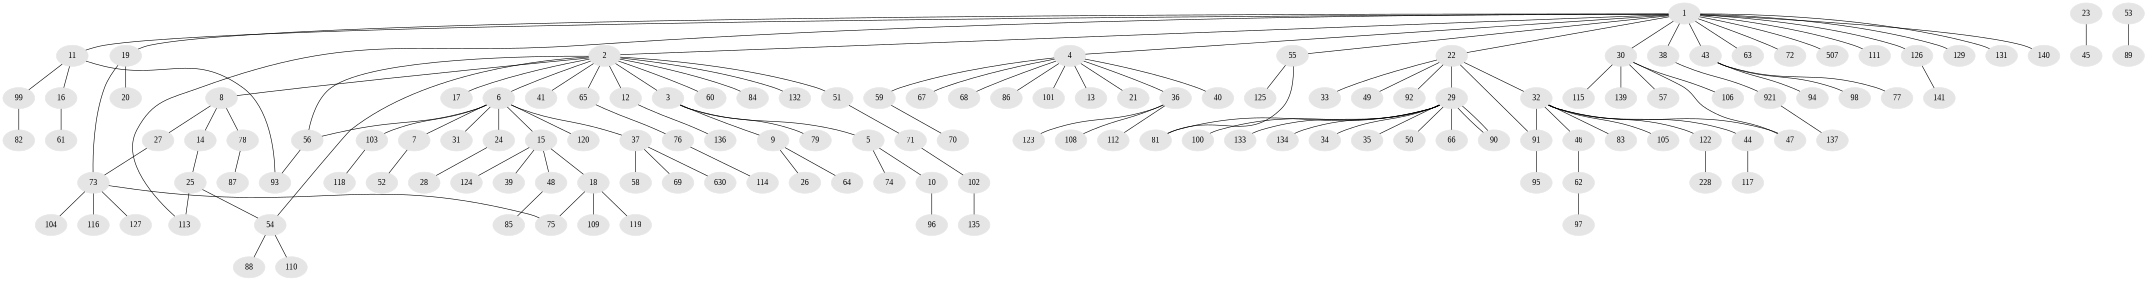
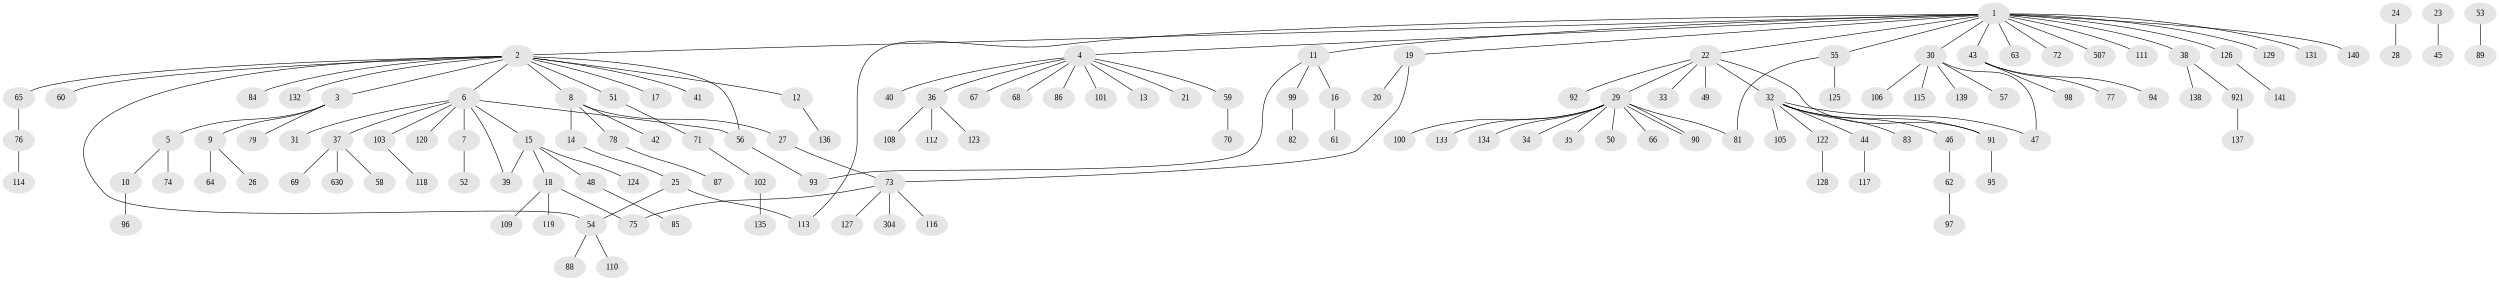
  graph {
    fontname="Liberation Serif"
    node [color=gray90 fontname="Liberation Serif" style=filled]
    edge [fontname="Liberation Serif"]
    1
    2
    4
    11
    19
    22
    30
    38
    43
    55
    63
    72
    n13 [label=507]
    111
    113
    126
    129
    131
    140
    3
    6
    8
    12
    17
    41
    51
    54
    56
    60
    65
    84
    132
    13
    21
    36
    40
    59
    67
    68
    86
    101
    16
    93
    99
    20
    73
    29
    32
    33
    49
    91
    92
    47
    57
    106
    115
    139
    n58 [label=921]
+   138
    77
    94
    98
    81
    125
    141
    5
    9
    79
    7
    15
    24
    31
    37
    103
    120
    14
    27
+   42
    78
    136
    71
    88
    110
    76
    10
    74
    26
    64
    108
    112
    123
    70
    96
    52
    18
    39
    48
    124
    28
    58
    69
    n102 [label=630]
    118
    25
    87
    61
    82
    75
    109
    119
    85
-   104
+   104 [label=304]
    116
    127
    23
    45
    34
    35
    50
    66
    90
    100
    133
    134
    44
    46
    83
    105
    122
    95
    117
    62
-   128 [label=228]
+   128
    137
    53
    89
    97
    102
    114
    135
    1 -- 2
    1 -- 4
    1 -- 11
    1 -- 19
    1 -- 22
    1 -- 30
    1 -- 38
    1 -- 43
    1 -- 55
    1 -- 63
    1 -- 72
    1 -- n13
    1 -- 111
    1 -- 113
    1 -- 126
    1 -- 129
    1 -- 131
    1 -- 140
    2 -- 3
    2 -- 6
    2 -- 8
    2 -- 12
    2 -- 17
    2 -- 41
    2 -- 51
    2 -- 54
    2 -- 56
    2 -- 60
    2 -- 65
    2 -- 84
    2 -- 132
    4 -- 13
    4 -- 21
    4 -- 36
    4 -- 40
    4 -- 59
    4 -- 67
    4 -- 68
    4 -- 86
    4 -- 101
    11 -- 16
    11 -- 93
    11 -- 99
    19 -- 20
    19 -- 73
    22 -- 29
    22 -- 32
    22 -- 33
    22 -- 49
    22 -- 91
    22 -- 92
    30 -- 47
    30 -- 57
    30 -- 106
    30 -- 115
    30 -- 139
    38 -- n58
+   38 -- 138
    43 -- 77
    43 -- 94
    43 -- 98
    55 -- 81
    55 -- 125
    126 -- 141
    3 -- 5
    3 -- 9
    3 -- 79
    6 -- 56
    6 -- 7
    6 -- 15
-   6 -- 24
+   6 -- 39
    6 -- 31
    6 -- 37
    6 -- 103
    6 -- 120
    8 -- 14
    8 -- 27
+   8 -- 42
    8 -- 78
    12 -- 136
    51 -- 71
    54 -- 88
    54 -- 110
    56 -- 93
    65 -- 76
    36 -- 108
    36 -- 112
    36 -- 123
    59 -- 70
    16 -- 61
    99 -- 82
    73 -- 75
    73 -- 104
    73 -- 116
    73 -- 127
    29 -- 81
    29 -- 34
    29 -- 35
    29 -- 50
    29 -- 66
    29 -- 90
    29 -- 90
    29 -- 100
    29 -- 133
    29 -- 134
    32 -- 91
    32 -- 47
    32 -- 44
    32 -- 46
    32 -- 83
    32 -- 105
    32 -- 122
    91 -- 95
    n58 -- 137
    5 -- 10
    5 -- 74
    9 -- 26
    9 -- 64
    7 -- 52
    15 -- 18
    15 -- 39
    15 -- 48
    15 -- 124
    24 -- 28
    37 -- 58
    37 -- 69
    37 -- n102
    103 -- 118
    14 -- 25
    27 -- 73
    78 -- 87
    71 -- 102
    76 -- 114
    10 -- 96
    18 -- 75
    18 -- 109
    18 -- 119
    48 -- 85
    25 -- 113
    25 -- 54
    23 -- 45
    44 -- 117
    46 -- 62
    122 -- 128
    62 -- 97
    53 -- 89
    102 -- 135
  }
